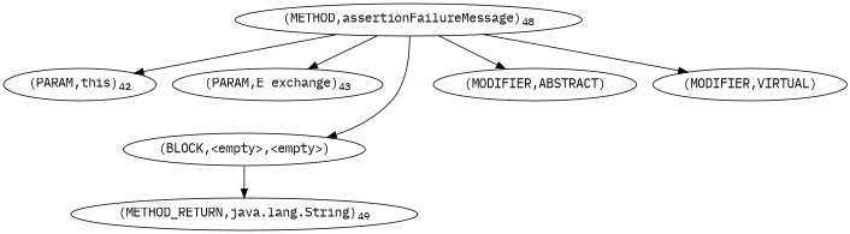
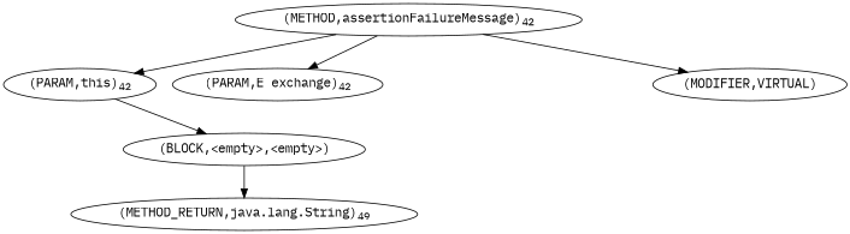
  digraph {
    fontname="IBM Plex Mono"
    node [fontname="IBM Plex Mono"]
    edge [fontname="IBM Plex Mono"]
-   n1 [label=<(METHOD,assertionFailureMessage)<SUB>48</SUB>>]
+   n1 [label=<(METHOD,assertionFailureMessage)<SUB>42</SUB>>]
    n2 [label=<(PARAM,this)<SUB>42</SUB>>]
-   n3 [label=<(PARAM,E exchange)<SUB>43</SUB>>]
+   n3 [label=<(PARAM,E exchange)<SUB>42</SUB>>]
    n4 [label=<(BLOCK,&lt;empty&gt;,&lt;empty&gt;)>]
-   n5 [label=<(MODIFIER,ABSTRACT)>]
    n6 [label=<(MODIFIER,VIRTUAL)>]
    n7 [label=<(METHOD_RETURN,java.lang.String)<SUB>49</SUB>>]
    n1 -> n2
    n1 -> n3
-   n1 -> n4
-   n1 -> n5
+   n2 -> n4
    n1 -> n6
    n4 -> n7
  }
